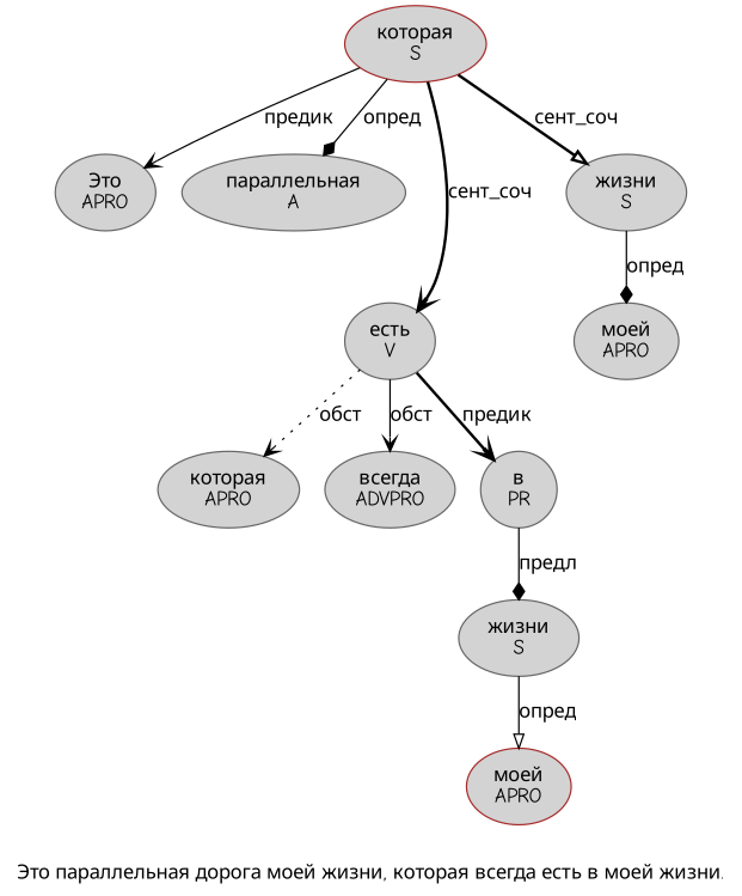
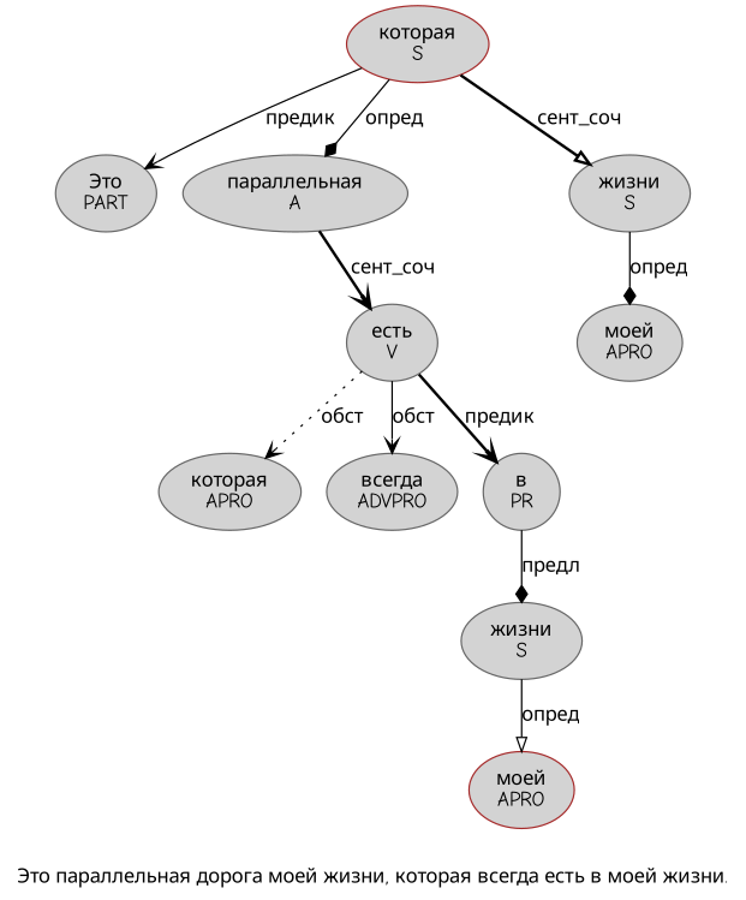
  digraph {
    fontname="Comic Neue"
    label="Это параллельная дорога моей жизни, которая всегда есть в моей жизни."
    node [color=gray40 fillcolor=lightgray fontname="Comic Neue" penwidth=1 shape=ellipse style=filled]
    edge [arrowhead=vee fontname="Comic Neue" style=solid]
-   n1 [label="Это\nAPRO"]
+   n1 [label="Это\nPART"]
    n2 [label="параллельная\nA"]
    n3 [color=brown label="которая\nS"]
    n4 [label="жизни\nS"]
    n5 [label="есть\nV"]
    n6 [label="моей\nAPRO"]
    n7 [label="которая\nAPRO"]
    n8 [label="всегда\nADVPRO"]
    n9 [label="в\nPR"]
    n10 [label="жизни\nS"]
    n11 [color=brown label="моей\nAPRO"]
    n3 -> n1 [label="предик"]
    n3 -> n2 [arrowhead=diamond label="опред"]
    n3 -> n4 [arrowhead=onormal label="сент_соч" style=bold]
-   n3 -> n5 [label="сент_соч" style=bold]
+   n2 -> n5 [label="сент_соч" style=bold]
    n4 -> n6 [arrowhead=diamond label="опред"]
    n5 -> n7 [label="обст" style=dotted]
    n5 -> n8 [label="обст"]
    n5 -> n9 [label="предик" style=bold]
    n9 -> n10 [arrowhead=diamond label="предл"]
    n10 -> n11 [arrowhead=onormal label="опред"]
  }
